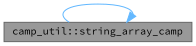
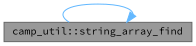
  digraph {
    rankdir=LR
    fontname="Source Code Pro"
-   n1 [color=gray40 fillcolor=grey60 fontcolor=black fontname="Source Code Pro" fontsize=10 height=0.2 label="camp_util::string_array_camp" shape=box style=filled width=0.4]
+   n1 [color=gray40 fillcolor=grey60 fontcolor=black fontname="Source Code Pro" fontsize=10 height=0.2 label="camp_util::string_array_find" shape=box style=filled width=0.4]
    n1 -> n1 [color=steelblue1 fontname="Source Code Pro" fontsize=10 labelfontname=Helvetica labelfontsize=10 style=solid]
  }
